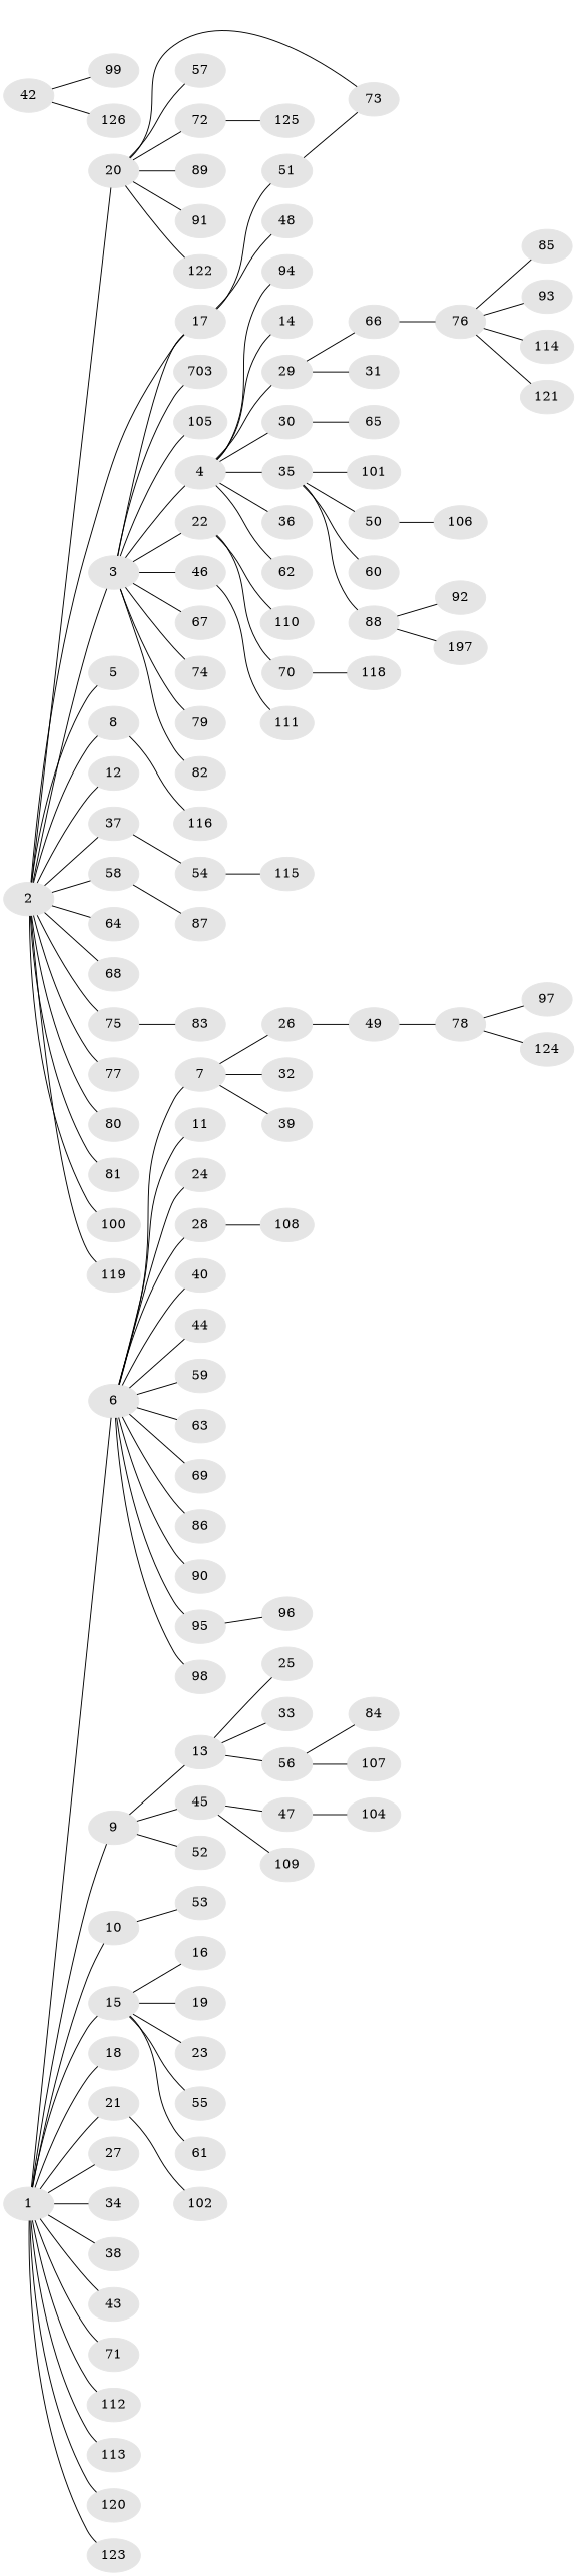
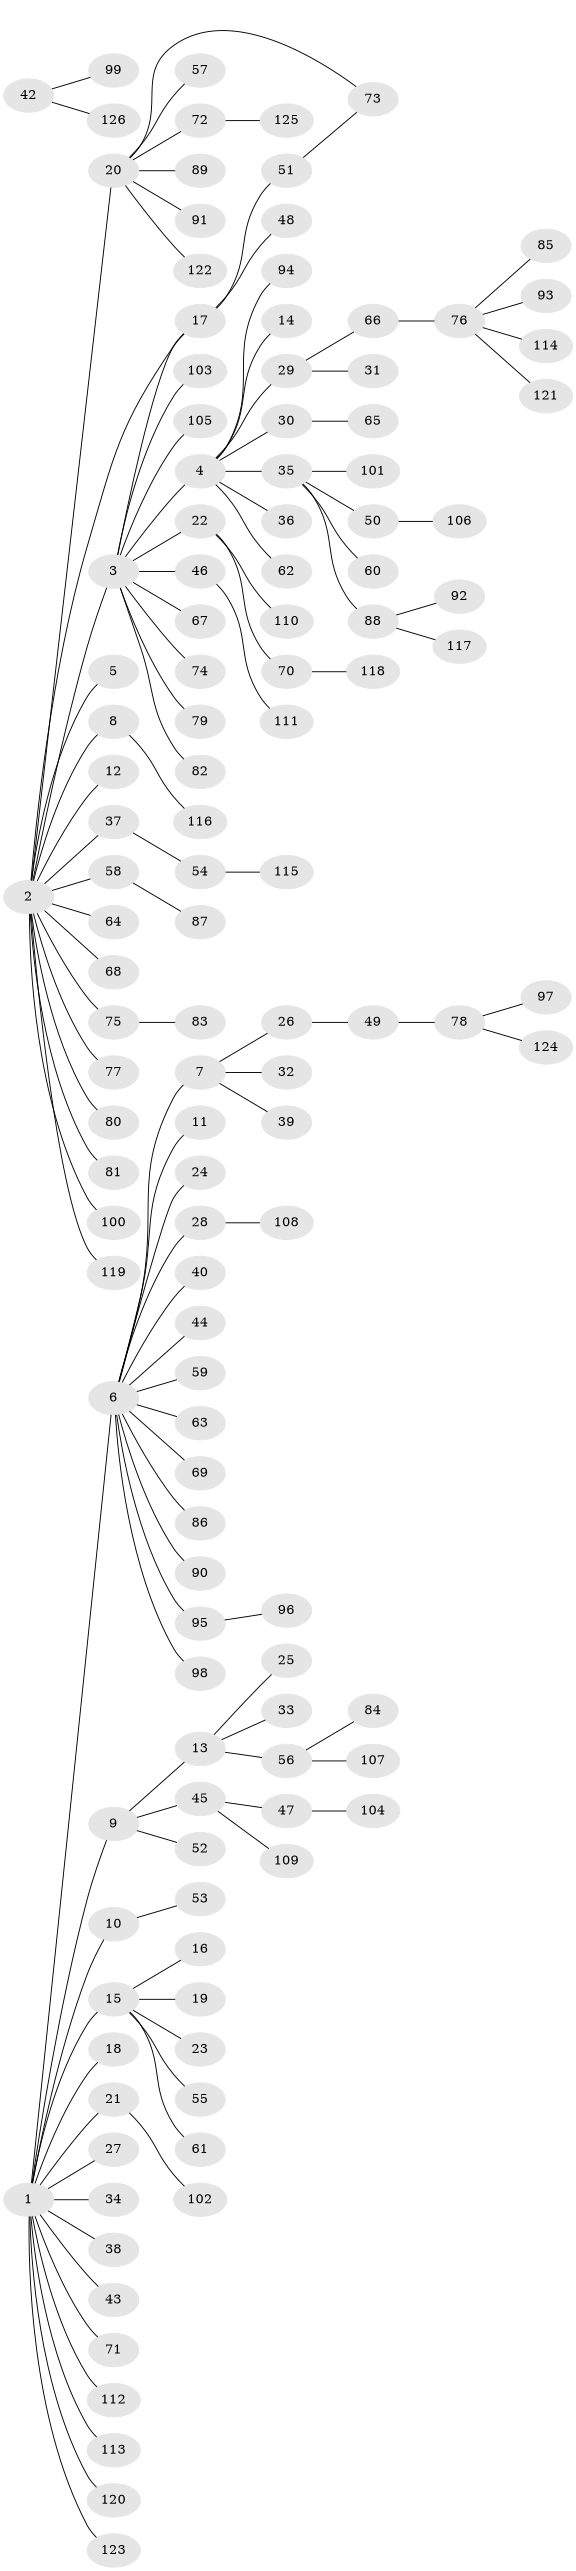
  graph {
    rankdir=LR
    node [color=gray90 style=filled]
    1
    6
    9
    10
    15
    18
    21
    27
    34
    38
    43
    71
    112
    113
    120
    123
    2
    3
    5
    8
    12
    17
    20
    37
    58
    64
    68
    75
    77
    80
    81
    100
    119
    7
    11
    24
    28
    40
    44
    59
    63
    69
    86
    90
    95
    98
    13
    45
    52
    53
    16
    19
    23
    55
    61
    102
    4
    22
    46
    67
    74
    79
    82
-   103 [label=703]
+   103
    105
    116
    48
    51
    57
    72
    73
    89
    91
    122
    54
    87
    83
    14
    29
    30
    35
    36
    62
    94
    70
    110
    111
    31
    66
    65
    50
    60
    88
    101
    26
    32
    39
    108
    96
    49
    25
    33
    56
    47
    109
    84
    107
    125
    118
    78
    76
    42
    99
    126
    106
    92
-   117 [label=197]
+   117
    115
    104
    97
    124
    85
    93
    114
    121
    1 -- 6
    1 -- 9
    1 -- 10
    1 -- 15
    1 -- 18
    1 -- 21
    1 -- 27
    1 -- 34
    1 -- 38
    1 -- 43
    1 -- 71
    1 -- 112
    1 -- 113
    1 -- 120
    1 -- 123
    6 -- 7
    6 -- 11
    6 -- 24
    6 -- 28
    6 -- 40
    6 -- 44
    6 -- 59
    6 -- 63
    6 -- 69
    6 -- 86
    6 -- 90
    6 -- 95
    6 -- 98
    9 -- 13
    9 -- 45
    9 -- 52
    10 -- 53
    15 -- 16
    15 -- 19
    15 -- 23
    15 -- 55
    15 -- 61
    21 -- 102
    2 -- 3
    2 -- 5
    2 -- 8
    2 -- 12
    2 -- 17
    2 -- 20
    2 -- 37
    2 -- 58
    2 -- 64
    2 -- 68
    2 -- 75
    2 -- 77
    2 -- 80
    2 -- 81
    2 -- 100
    2 -- 119
    3 -- 17
    3 -- 4
    3 -- 22
    3 -- 46
    3 -- 67
    3 -- 74
    3 -- 79
    3 -- 82
    3 -- 103
    3 -- 105
    8 -- 116
    17 -- 48
    17 -- 51
    20 -- 57
    20 -- 72
    20 -- 73
    20 -- 89
    20 -- 91
    20 -- 122
    37 -- 54
    58 -- 87
    75 -- 83
    7 -- 26
    7 -- 32
    7 -- 39
    28 -- 108
    95 -- 96
    13 -- 25
    13 -- 33
    13 -- 56
    45 -- 47
    45 -- 109
    4 -- 14
    4 -- 29
    4 -- 30
    4 -- 35
    4 -- 36
    4 -- 62
    4 -- 94
    22 -- 70
    22 -- 110
    46 -- 111
    51 -- 73
    72 -- 125
    54 -- 115
    29 -- 31
    29 -- 66
    30 -- 65
    35 -- 50
    35 -- 60
    35 -- 88
    35 -- 101
    70 -- 118
    66 -- 76
    50 -- 106
    88 -- 92
    88 -- 117
    26 -- 49
    49 -- 78
    56 -- 84
    56 -- 107
    47 -- 104
    78 -- 97
    78 -- 124
    76 -- 85
    76 -- 93
    76 -- 114
    76 -- 121
    42 -- 99
    42 -- 126
  }
